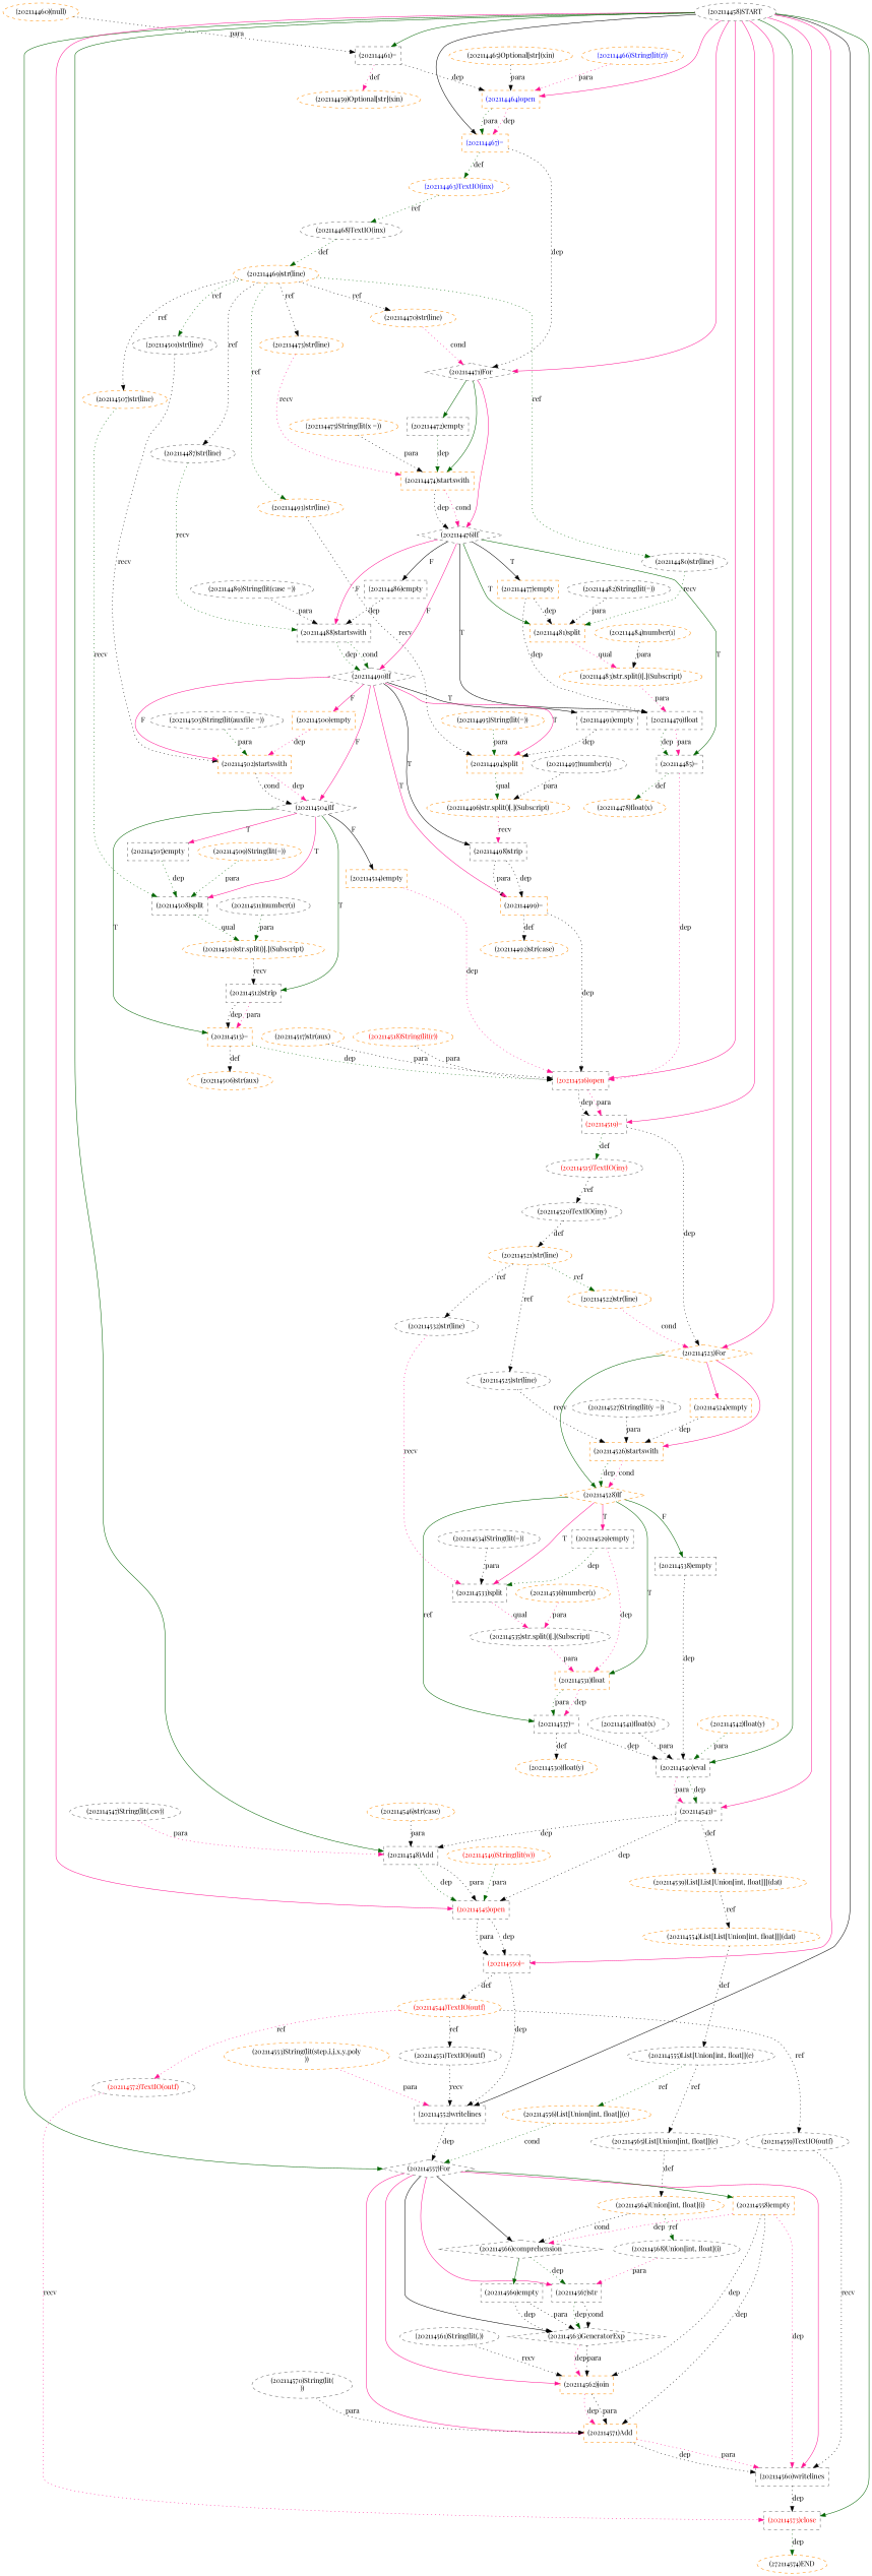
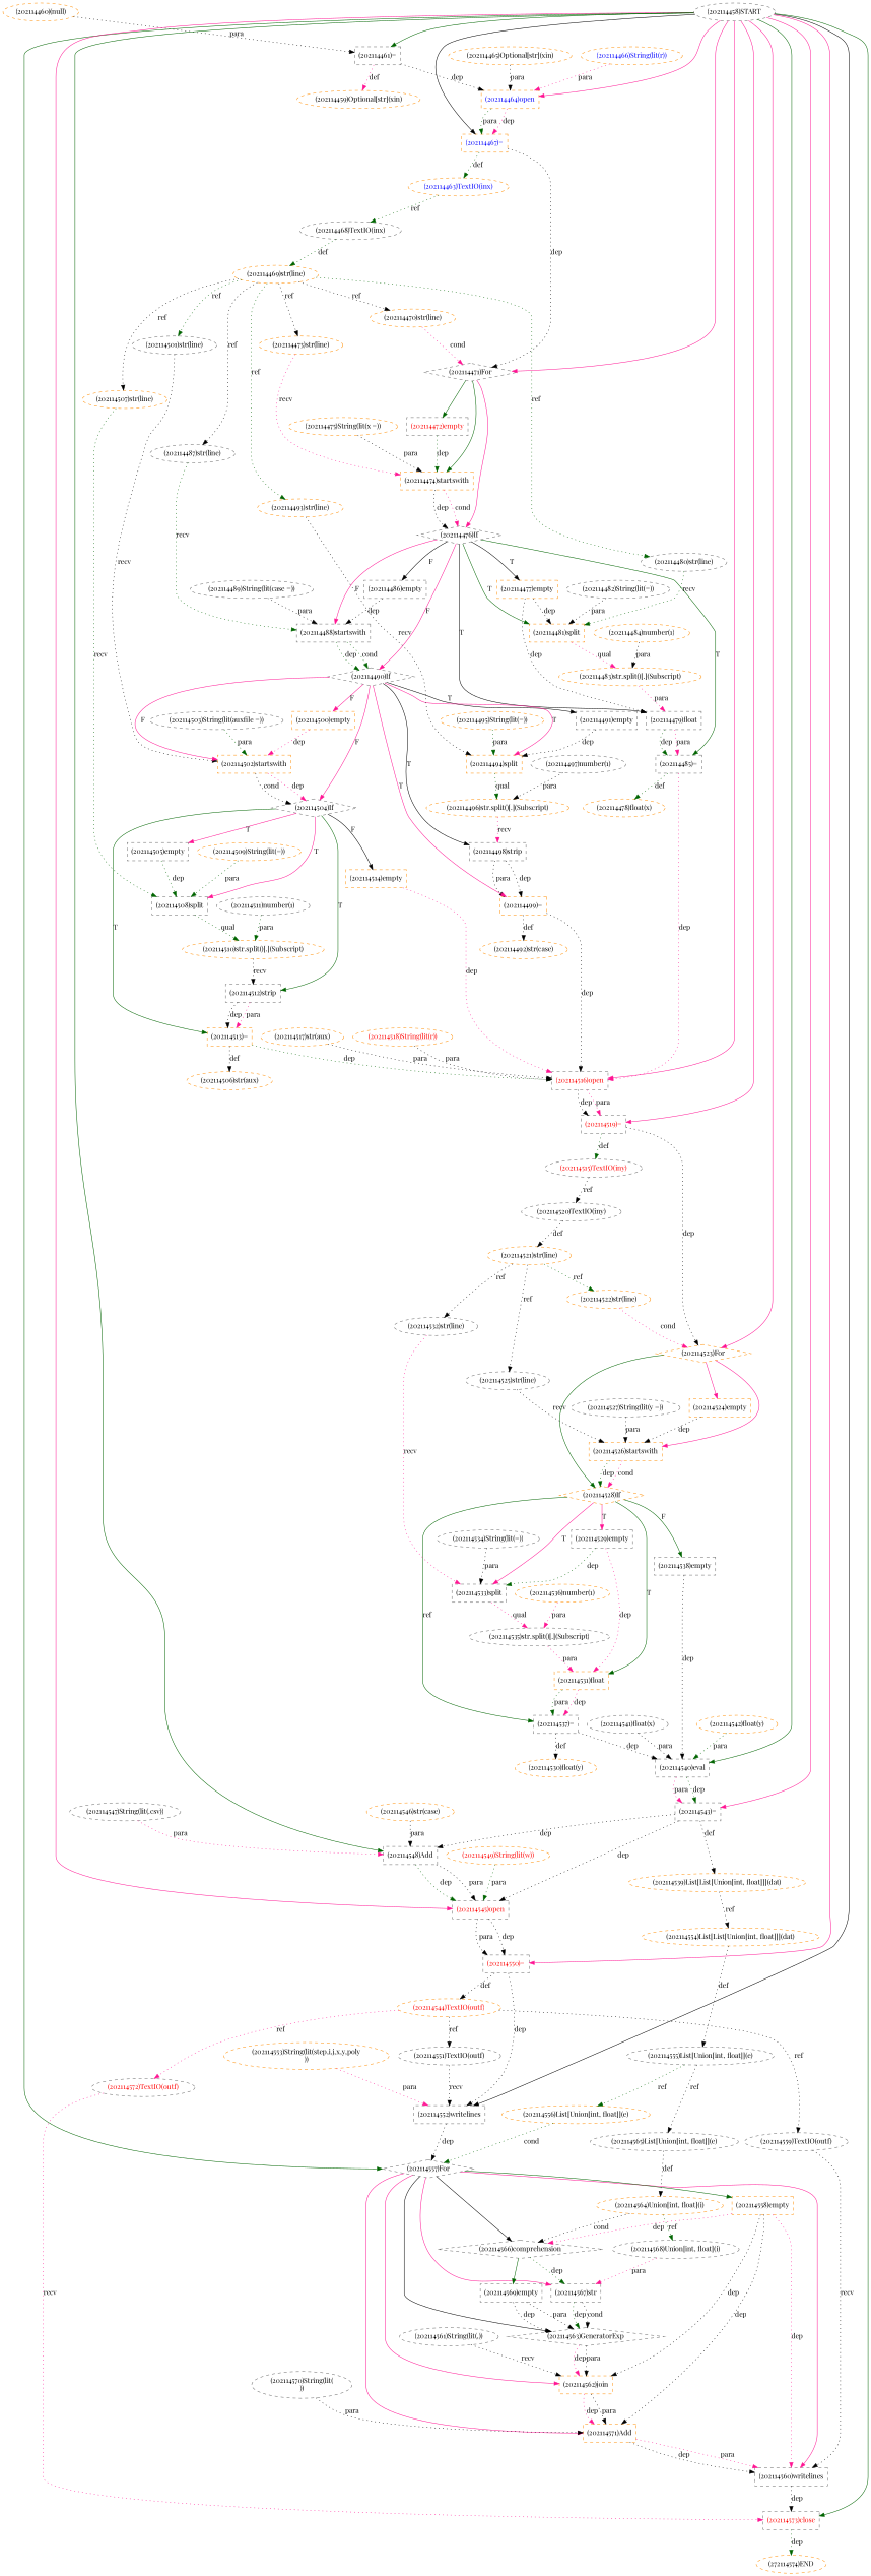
  digraph {
    fontname="Playfair Display"
    node [color=gray40 fontname="Playfair Display" shape=ellipse style=dashed]
    edge [color=black fontname="Playfair Display" style=dotted]
-   n1 [label="(202114472)empty" shape=box]
+   n1 [label="(202114472)empty" shape=box fontcolor=red]
    n2 [color=darkorange label="(202114474)startswith" shape=box]
    n3 [label="(202114476)If" shape=diamond]
    n4 [color=darkorange label="(202114542)float(y)"]
    n5 [label="(202114540)eval" shape=box]
    n6 [label="(202114543)=" shape=box]
    n7 [color=darkorange fontcolor=blue label="(202114464)open" shape=box]
    n8 [color=darkorange fontcolor=blue label="(202114467)=" shape=box]
    n9 [color=darkorange fontcolor=blue label="(202114463)TextIO(inx)"]
    n10 [label="(202114471)For" shape=diamond]
    n11 [color=darkorange label="(202114496)str.split()[.](Subscript)"]
    n12 [label="(202114498)strip" shape=box]
    n13 [color=darkorange label="(202114499)=" shape=box]
    n14 [label="(202114501)str(line)"]
    n15 [color=darkorange label="(202114502)startswith" shape=box]
    n16 [label="(202114504)If" shape=diamond]
    n17 [color=darkorange label="(202114530)float(y)"]
    n18 [color=darkorange label="(202114553)String(lit(step,i,j,x,y,poly\n))"]
    n19 [label="(202114552)writelines" shape=box]
    n20 [label="(202114557)For" shape=diamond]
    n21 [fontcolor=red label="(202114545)open" shape=box]
    n22 [fontcolor=red label="(202114550)=" shape=box]
    n23 [color=darkorange fontcolor=red label="(202114544)TextIO(outf)"]
    n24 [label="(202114538)empty" shape=box]
    n25 [label="(202114548)Add" shape=box]
    n26 [color=darkorange label="(202114539)List[List[Union[int, float]]](dat)"]
    n27 [fontcolor=red label="(202114572)TextIO(outf)"]
    n28 [fontcolor=red label="(202114573)close" shape=box]
    n29 [color=darkorange label="(272114574)END" shape=""]
    n30 [label="(202114491)empty" shape=box]
    n31 [color=darkorange label="(202114494)split" shape=box]
    n32 [label="(202114561)String(lit(,))"]
    n33 [color=darkorange label="(202114562)join" shape=box]
    n34 [color=darkorange label="(202114571)Add" shape=box]
    n35 [label="(202114560)writelines" shape=box]
    n36 [label="(202114535)str.split()[.](Subscript)"]
    n37 [color=darkorange label="(202114531)float" shape=box]
    n38 [label="(202114537)=" shape=box]
    n39 [color=darkorange label="(202114526)startswith" shape=box]
    n40 [color=darkorange label="(202114528)If" shape=diamond]
    n41 [label="(202114529)empty" shape=box]
    n42 [label="(202114533)split" shape=box]
    n43 [label="(202114487)str(line)"]
    n44 [label="(202114488)startswith" shape=box]
    n45 [label="(202114490)If" shape=diamond]
    n46 [color=darkorange label="(202114495)String(lit(=))"]
    n47 [color=darkorange label="(202114477)empty" shape=box]
    n48 [color=darkorange label="(202114481)split" shape=box]
    n49 [label="(202114479)float" shape=box]
    n50 [label="(202114485)=" shape=box]
    n51 [label="(202114486)empty" shape=box]
    n52 [color=darkorange label="(202114522)str(line)"]
    n53 [color=darkorange label="(202114523)For" shape=diamond]
    n54 [color=darkorange label="(202114524)empty" shape=box]
    n55 [color=darkorange label="(202114483)str.split()[.](Subscript)"]
    n56 [color=darkorange label="(202114564)Union[int, float](i)"]
    n57 [label="(202114566)comprehension" shape=diamond]
    n58 [label="(202114568)Union[int, float](i)"]
    n59 [label="(202114569)empty" shape=box]
    n60 [label="(202114567)str" shape=box]
    n61 [label="(202114563)GeneratorExp" shape=diamond]
    n62 [label="(202114503)String(lit(auxfile =))"]
    n63 [color=darkorange label="(202114500)empty" shape=box]
    n64 [color=darkorange label="(202114546)str(case)"]
    n65 [label="(202114555)List[Union[int, float]](e)"]
    n66 [color=darkorange label="(202114556)List[Union[int, float]](e)"]
    n67 [label="(202114565)List[Union[int, float]](e)"]
    n68 [label="(202114461)=" shape=box]
    n69 [color=darkorange label="(202114459)Optional[str](xin)"]
    n70 [label="(202114541)float(x)"]
    n71 [fontcolor=red label="(202114516)open" shape=box]
    n72 [color=darkorange label="(202114492)str(case)"]
    n73 [label="(202114508)split" shape=box]
    n74 [label="(202114512)strip" shape=box]
    n75 [color=darkorange label="(202114513)=" shape=box]
    n76 [color=darkorange label="(202114514)empty" shape=box]
    n77 [label="(202114505)empty" shape=box]
    n78 [fontcolor=red label="(202114515)TextIO(iny)"]
    n79 [label="(202114520)TextIO(iny)"]
    n80 [color=darkorange label="(202114521)str(line)"]
    n81 [color=darkorange label="(202114517)str(aux)"]
    n82 [fontcolor=red label="(202114519)=" shape=box]
    n83 [color=darkorange label="(202114475)String(lit(x =))"]
    n84 [color=darkorange label="(202114506)str(aux)"]
    n85 [color=darkorange label="(202114558)empty" shape=box]
    n86 [label="(202114547)String(lit(.csv))"]
    n87 [color=darkorange label="(202114507)str(line)"]
    n88 [color=darkorange label="(202114510)str.split()[.](Subscript)"]
    n89 [color=darkorange label="(202114460)(null)"]
    n90 [color=darkorange fontcolor=red label="(202114518)String(lit(r))"]
    n91 [label="(202114525)str(line)"]
    n92 [color=darkorange label="(202114478)float(x)"]
    n93 [color=darkorange label="(202114536)number(1)"]
    n94 [label="(202114468)TextIO(inx)"]
    n95 [color=darkorange label="(202114469)str(line)"]
    n96 [color=darkorange label="(202114493)str(line)"]
    n97 [color=darkorange label="(202114473)str(line)"]
    n98 [label="(202114480)str(line)"]
    n99 [color=darkorange label="(202114470)str(line)"]
    n100 [label="(202114511)number(1)"]
    n101 [label="(202114570)String(lit(\n))"]
    n102 [label="(202114559)TextIO(outf)"]
    n103 [color=darkorange label="(202114484)number(1)"]
    n104 [color=darkorange label="(202114554)List[List[Union[int, float]]](dat)"]
    n105 [label="(202114551)TextIO(outf)"]
    n106 [label="(202114534)String(lit(=))"]
    n107 [label="(202114527)String(lit(y =))"]
    n108 [label="(202114489)String(lit(case =))"]
    n109 [color=darkorange fontcolor=red label="(202114549)String(lit(w))"]
    n110 [label="(202114532)str(line)"]
    n111 [label="(202114458)START" shape=""]
    n112 [color=darkorange label="(202114465)Optional[str](xin)"]
    n113 [color=darkorange label="(202114509)String(lit(=))"]
    n114 [label="(202114497)number(1)"]
    n115 [color=darkorange fontcolor=blue label="(202114466)String(lit(r))"]
    n116 [label="(202114482)String(lit(=))"]
    n1 -> n2 [color=darkgreen label=dep]
    n2 -> n3 [label=dep]
    n2 -> n3 [color=deeppink label=cond]
    n3 -> n44 [color=deeppink label=F style=""]
    n3 -> n45 [color=deeppink label=F style=""]
    n3 -> n47 [label=T style=""]
    n3 -> n48 [color=darkgreen label=T style=""]
    n3 -> n49 [label=T style=""]
    n3 -> n50 [color=darkgreen label=T style=""]
    n3 -> n51 [label=F style=""]
    n4 -> n5 [color=darkgreen label=para]
    n5 -> n6 [color=darkgreen label=dep]
    n5 -> n6 [color=deeppink label=para]
    n6 -> n21 [label=dep]
    n6 -> n25 [label=dep]
    n6 -> n26 [label=def]
    n7 -> n8 [color=deeppink label=dep]
    n7 -> n8 [color=darkgreen label=para]
    n8 -> n9 [color=darkgreen label=def]
    n8 -> n10 [label=dep]
    n9 -> n94 [color=darkgreen label=ref]
    n10 -> n1 [color=darkgreen style=solid]
    n10 -> n2 [color=darkgreen style=solid]
    n10 -> n3 [color=deeppink style=solid]
    n11 -> n12 [color=deeppink label=recv]
    n12 -> n13 [label=dep]
    n12 -> n13 [label=para]
    n13 -> n71 [label=dep]
    n13 -> n72 [label=def]
    n14 -> n15 [label=recv]
    n15 -> n16 [color=deeppink label=dep]
    n15 -> n16 [label=cond]
    n16 -> n73 [color=deeppink label=T style=""]
    n16 -> n74 [color=darkgreen label=T style=""]
    n16 -> n75 [color=darkgreen label=T style=""]
    n16 -> n76 [label=F style=""]
    n16 -> n77 [color=deeppink label=T style=""]
    n18 -> n19 [color=deeppink label=para]
    n19 -> n20 [label=dep]
    n20 -> n33 [color=deeppink style=solid]
    n20 -> n34 [color=deeppink style=solid]
    n20 -> n35 [color=deeppink style=solid]
    n20 -> n57 [style=solid]
    n20 -> n60 [color=deeppink style=solid]
    n20 -> n61 [style=solid]
    n20 -> n85 [color=darkgreen style=solid]
    n21 -> n22 [label=dep]
    n21 -> n22 [label=para]
    n22 -> n19 [label=dep]
    n22 -> n23 [label=def]
    n23 -> n27 [color=deeppink label=ref]
    n23 -> n102 [label=ref]
    n23 -> n105 [label=ref]
    n24 -> n5 [label=dep]
    n25 -> n21 [color=darkgreen label=dep]
    n25 -> n21 [label=para]
    n26 -> n104 [label=ref]
    n27 -> n28 [color=deeppink label=recv]
    n28 -> n29 [color=darkgreen label=dep]
    n30 -> n31 [label=dep]
    n31 -> n11 [color=darkgreen label=qual]
    n32 -> n33 [label=recv]
    n33 -> n34 [color=deeppink label=dep]
    n33 -> n34 [label=para]
    n34 -> n35 [label=dep]
    n34 -> n35 [color=deeppink label=para]
    n35 -> n28 [label=dep]
    n36 -> n37 [color=deeppink label=para]
    n37 -> n38 [color=deeppink label=dep]
    n37 -> n38 [color=darkgreen label=para]
    n38 -> n5 [label=dep]
    n38 -> n17 [label=def]
    n39 -> n40 [color=darkgreen label=dep]
    n39 -> n40 [color=deeppink label=cond]
    n40 -> n24 [color=darkgreen label=F style=""]
    n40 -> n37 [color=darkgreen label=T style=""]
    n40 -> n38 [color=darkgreen label=ref style=""]
    n40 -> n41 [color=deeppink label=T style=""]
    n40 -> n42 [color=deeppink label=T style=""]
    n41 -> n37 [color=deeppink label=dep]
    n41 -> n42 [color=darkgreen label=dep]
    n42 -> n36 [color=deeppink label=qual]
    n43 -> n44 [color=darkgreen label=recv]
    n44 -> n45 [color=darkgreen label=dep]
    n44 -> n45 [color=darkgreen label=cond]
    n45 -> n12 [label=T style=""]
    n45 -> n13 [color=deeppink label=T style=""]
    n45 -> n15 [color=deeppink label=F style=""]
    n45 -> n16 [color=deeppink label=F style=""]
    n45 -> n30 [label=T style=""]
    n45 -> n31 [color=deeppink label=T style=""]
    n45 -> n63 [color=deeppink label=F style=""]
    n46 -> n31 [color=darkgreen label=para]
    n47 -> n48 [label=dep]
    n47 -> n49 [label=dep]
    n48 -> n55 [color=deeppink label=qual]
    n49 -> n50 [color=darkgreen label=dep]
    n49 -> n50 [color=deeppink label=para]
    n50 -> n71 [color=deeppink label=dep]
    n50 -> n92 [color=darkgreen label=def]
    n51 -> n44 [label=dep]
    n52 -> n53 [color=deeppink label=cond]
    n53 -> n39 [color=deeppink style=solid]
    n53 -> n40 [color=darkgreen style=solid]
    n53 -> n54 [color=deeppink style=solid]
    n54 -> n39 [label=dep]
    n55 -> n49 [color=deeppink label=para]
    n56 -> n57 [label=cond]
    n56 -> n58 [color=darkgreen label=ref]
    n57 -> n59 [color=darkgreen style=solid]
    n57 -> n60 [color=darkgreen label=dep]
    n58 -> n60 [color=deeppink label=para]
    n59 -> n61 [label=dep]
    n59 -> n61 [label=para]
    n60 -> n61 [color=darkgreen label=dep]
    n60 -> n61 [label=cond]
    n61 -> n33 [color=deeppink label=dep]
    n61 -> n33 [label=para]
    n62 -> n15 [color=darkgreen label=para]
    n63 -> n15 [color=deeppink label=dep]
    n64 -> n25 [label=para]
    n65 -> n66 [color=darkgreen label=ref]
    n65 -> n67 [label=ref]
    n66 -> n20 [color=darkgreen label=cond]
    n67 -> n56 [label=def]
    n68 -> n7 [label=dep]
    n68 -> n69 [color=deeppink label=def]
    n70 -> n5 [label=para]
    n71 -> n82 [label=dep]
    n71 -> n82 [color=deeppink label=para]
    n73 -> n88 [color=darkgreen label=qual]
    n74 -> n75 [label=dep]
    n74 -> n75 [color=deeppink label=para]
    n75 -> n71 [color=darkgreen label=dep]
    n75 -> n84 [label=def]
    n76 -> n71 [color=deeppink label=dep]
    n77 -> n73 [color=darkgreen label=dep]
    n78 -> n79 [label=ref]
    n79 -> n80 [label=def]
    n80 -> n52 [color=darkgreen label=ref]
    n80 -> n91 [label=ref]
    n80 -> n110 [label=ref]
    n81 -> n71 [label=para]
    n82 -> n53 [label=dep]
    n82 -> n78 [color=darkgreen label=def]
    n83 -> n2 [label=para]
    n85 -> n33 [label=dep]
    n85 -> n34 [label=dep]
    n85 -> n35 [color=deeppink label=dep]
    n85 -> n57 [color=deeppink label=dep]
    n86 -> n25 [color=deeppink label=para]
    n87 -> n73 [color=darkgreen label=recv]
    n88 -> n74 [label=recv]
    n89 -> n68 [label=para]
    n90 -> n71 [label=para]
    n91 -> n39 [label=recv]
    n93 -> n36 [color=deeppink label=para]
    n94 -> n95 [color=darkgreen label=def]
    n95 -> n14 [color=darkgreen label=ref]
    n95 -> n43 [label=ref]
    n95 -> n87 [label=ref]
    n95 -> n96 [color=darkgreen label=ref]
    n95 -> n97 [label=ref]
    n95 -> n98 [color=darkgreen label=ref]
    n95 -> n99 [label=ref]
    n96 -> n31 [label=recv]
    n97 -> n2 [color=deeppink label=recv]
    n98 -> n48 [color=darkgreen label=recv]
    n99 -> n10 [color=deeppink label=cond]
    n100 -> n88 [color=darkgreen label=para]
    n101 -> n34 [label=para]
    n102 -> n35 [label=recv]
    n103 -> n55 [label=para]
    n104 -> n65 [label=def]
    n105 -> n19 [label=recv]
    n106 -> n42 [label=para]
    n107 -> n39 [label=para]
    n108 -> n44 [label=para]
    n109 -> n21 [color=darkgreen label=para]
    n110 -> n42 [color=deeppink label=recv]
    n111 -> n5 [color=darkgreen style=solid]
    n111 -> n6 [color=deeppink style=solid]
    n111 -> n7 [color=deeppink style=solid]
    n111 -> n8 [style=solid]
    n111 -> n10 [color=deeppink style=solid]
    n111 -> n19 [style=solid]
    n111 -> n20 [color=darkgreen style=solid]
    n111 -> n21 [color=deeppink style=solid]
    n111 -> n22 [color=deeppink style=solid]
    n111 -> n25 [color=darkgreen style=solid]
    n111 -> n28 [color=darkgreen style=solid]
    n111 -> n53 [color=deeppink style=solid]
    n111 -> n68 [color=darkgreen style=solid]
    n111 -> n71 [color=deeppink style=solid]
    n111 -> n82 [color=deeppink style=solid]
    n112 -> n7 [label=para]
    n113 -> n73 [color=darkgreen label=para]
    n114 -> n11 [label=para]
    n115 -> n7 [color=deeppink label=para]
    n116 -> n48 [label=para]
  }
